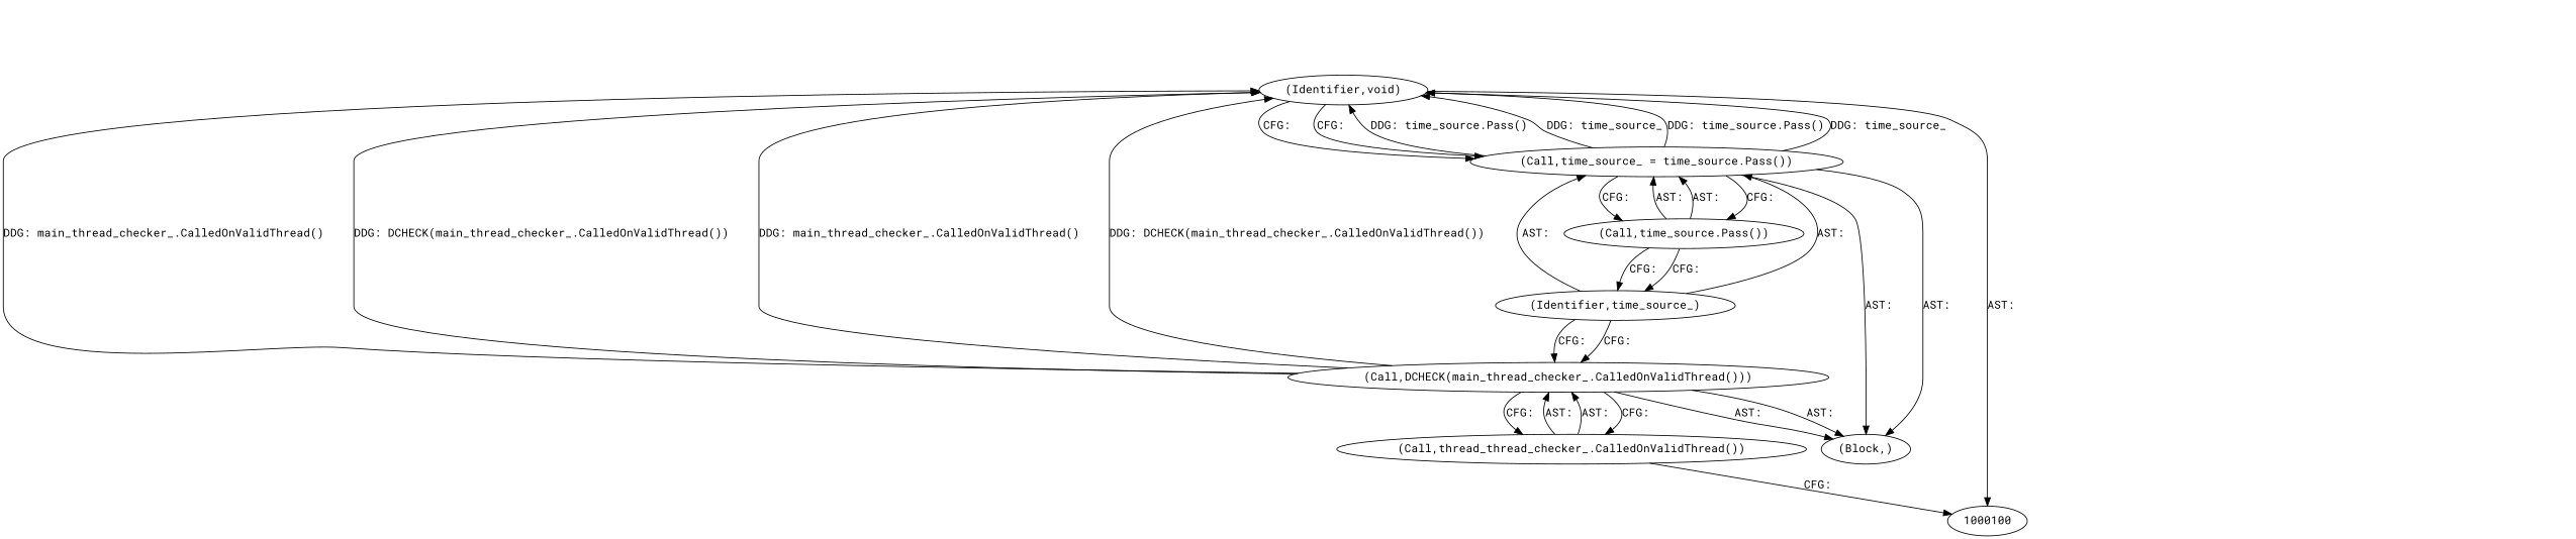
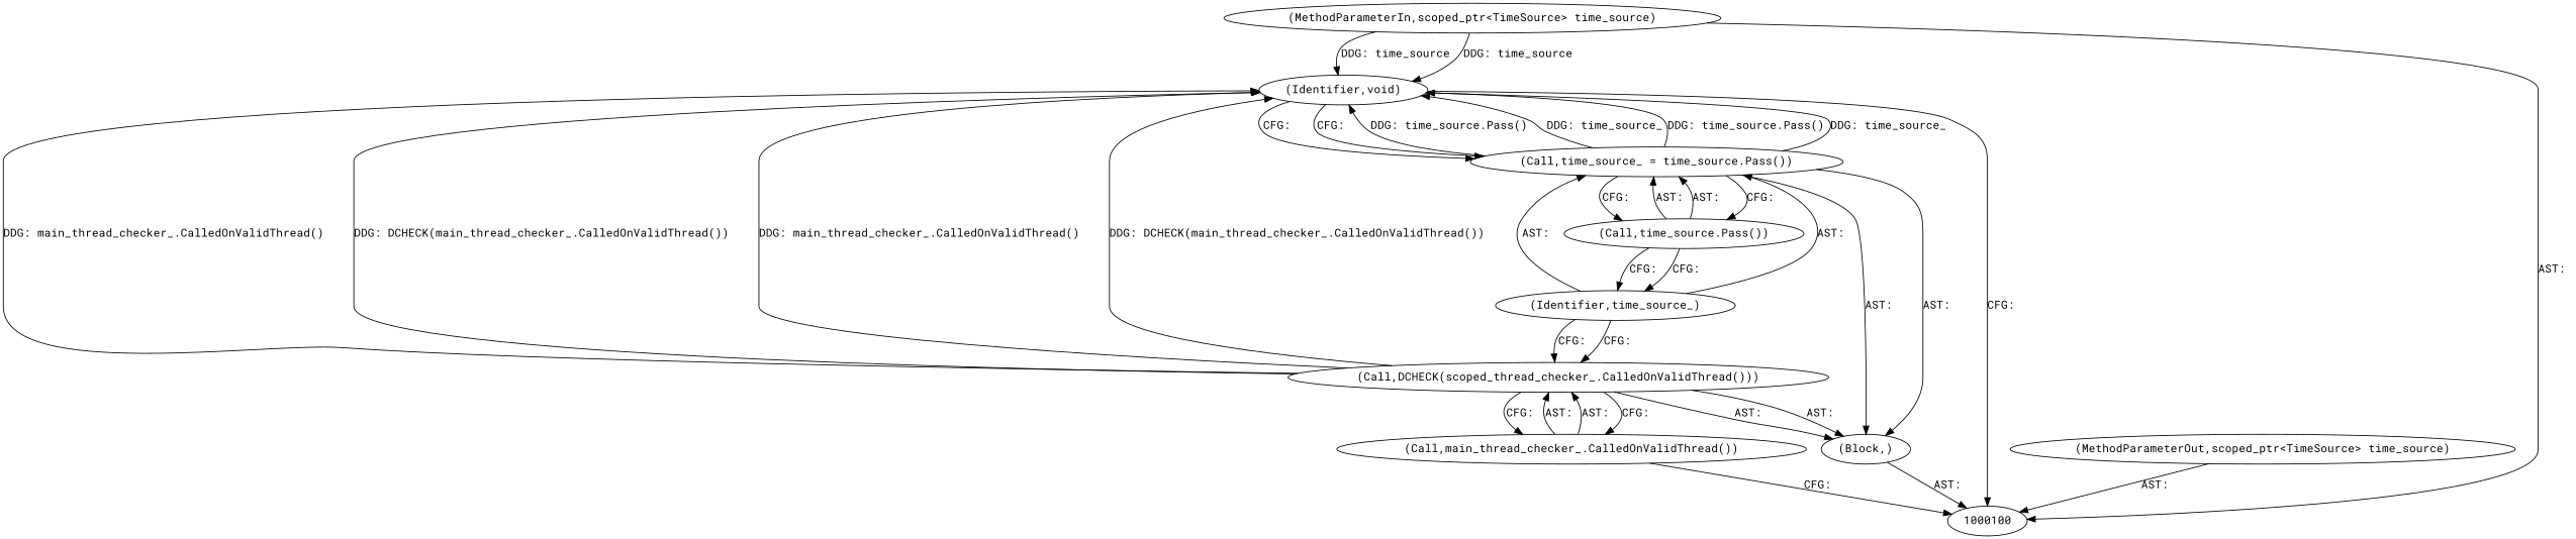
  digraph {
    fontname="Roboto Mono"
    node [fontname="Roboto Mono"]
    edge [fontname="Roboto Mono"]
    n1 [label="(Identifier,void)"]
    n2 [label="(Call,time_source_ = time_source.Pass())"]
    1000100
    n4 [label="(Block,)"]
    n5 [label="(Call,time_source.Pass())"]
-   n8 [label="(Call,thread_thread_checker_.CalledOnValidThread())"]
-   n9 [label="(Call,DCHECK(main_thread_checker_.CalledOnValidThread()))"]
+   n6 [label="(MethodParameterIn,scoped_ptr<TimeSource> time_source)"]
+   n7 [label="(MethodParameterOut,scoped_ptr<TimeSource> time_source)"]
+   n8 [label="(Call,main_thread_checker_.CalledOnValidThread())"]
+   n9 [label="(Call,DCHECK(scoped_thread_checker_.CalledOnValidThread()))"]
    n10 [label="(Identifier,time_source_)"]
    n1 -> n2 [label="CFG: "]
    n1 -> n2 [label="CFG: "]
-   n1 -> 1000100 [label="AST: "]
+   n1 -> 1000100 [label="CFG: "]
    n2 -> n1 [label="DDG: time_source.Pass()"]
    n2 -> n1 [label="DDG: time_source_"]
    n2 -> n1 [label="DDG: time_source.Pass()"]
    n2 -> n1 [label="DDG: time_source_"]
    n2 -> n4 [label="AST: "]
    n2 -> n4 [label="AST: "]
    n2 -> n5 [label="CFG: "]
    n2 -> n5 [label="CFG: "]
+   n4 -> 1000100 [label="AST: "]
    n5 -> n2 [label="AST: "]
    n5 -> n2 [label="AST: "]
    n5 -> n10 [label="CFG: "]
    n5 -> n10 [label="CFG: "]
+   n6 -> n1 [label="DDG: time_source"]
+   n6 -> n1 [label="DDG: time_source"]
+   n6 -> 1000100 [label="AST: "]
+   n7 -> 1000100 [label="AST: "]
    n8 -> 1000100 [label="CFG: "]
    n8 -> n9 [label="AST: "]
    n8 -> n9 [label="AST: "]
    n9 -> n1 [label="DDG: main_thread_checker_.CalledOnValidThread()"]
    n9 -> n1 [label="DDG: DCHECK(main_thread_checker_.CalledOnValidThread())"]
    n9 -> n1 [label="DDG: main_thread_checker_.CalledOnValidThread()"]
    n9 -> n1 [label="DDG: DCHECK(main_thread_checker_.CalledOnValidThread())"]
    n9 -> n4 [label="AST: "]
    n9 -> n4 [label="AST: "]
    n9 -> n8 [label="CFG: "]
    n9 -> n8 [label="CFG: "]
    n10 -> n2 [label="AST: "]
    n10 -> n2 [label="AST: "]
    n10 -> n9 [label="CFG: "]
    n10 -> n9 [label="CFG: "]
  }
